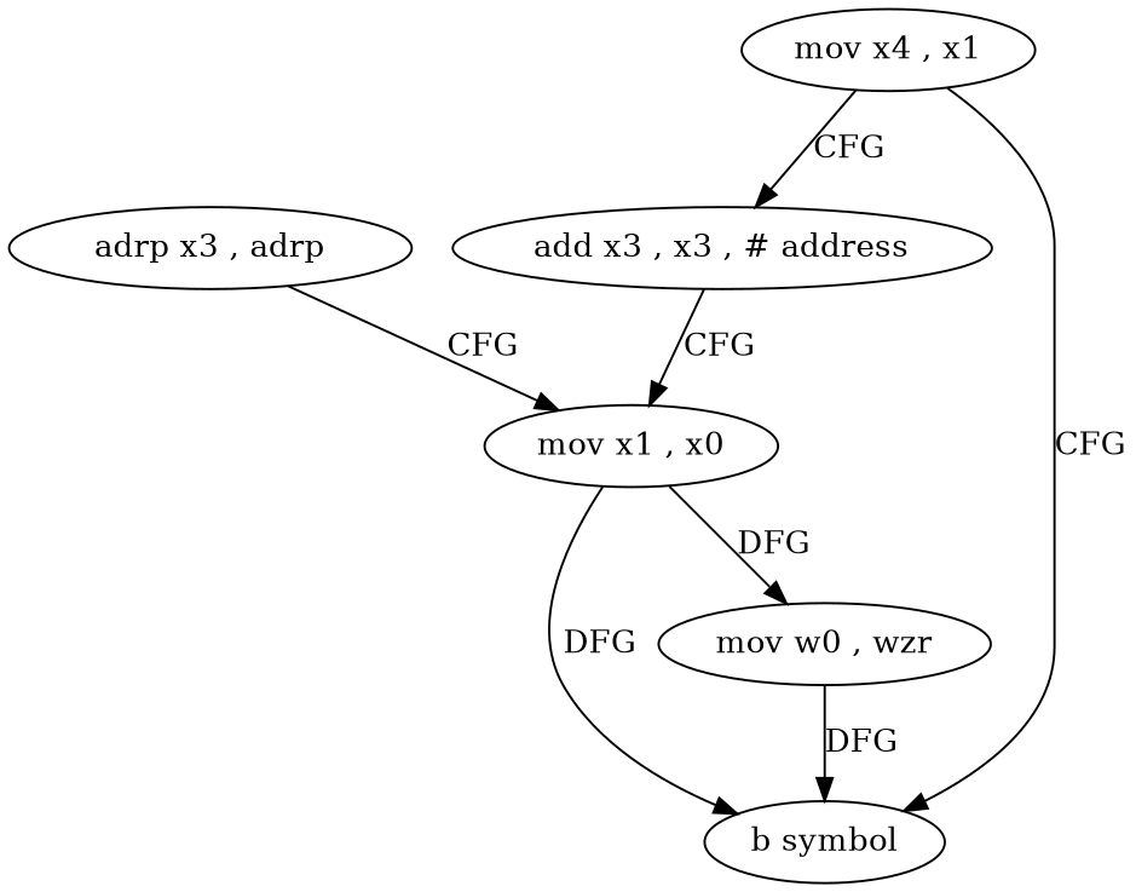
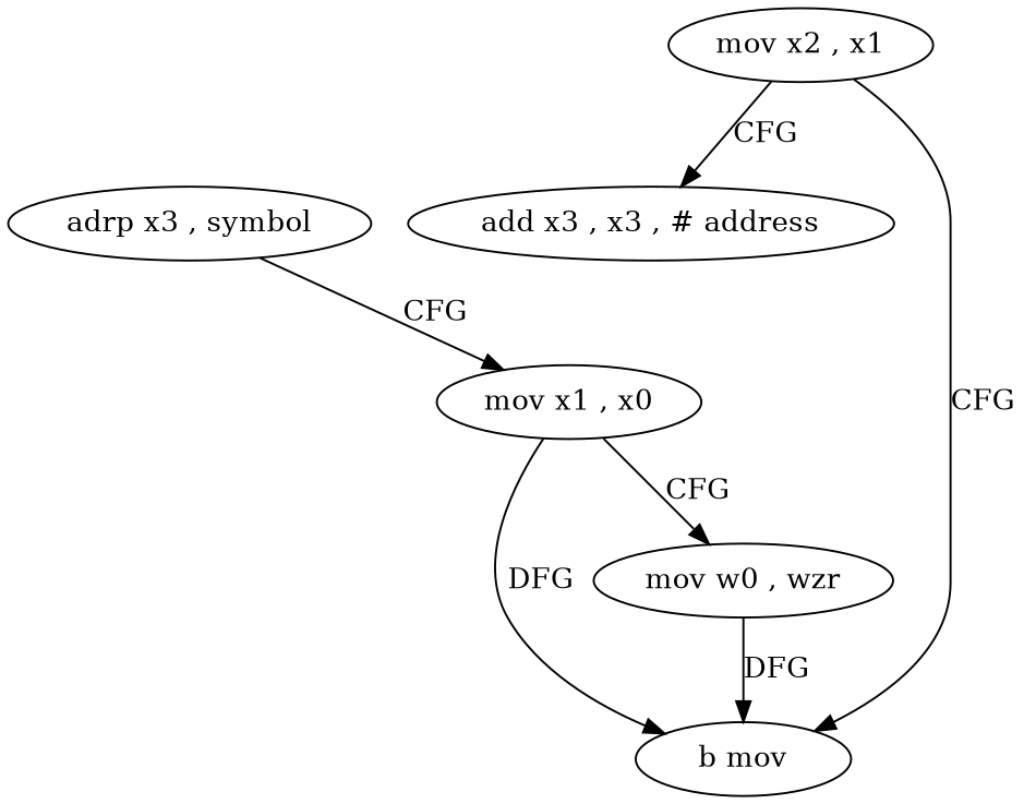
  digraph {
-   n1 [label="adrp x3 , adrp"]
+   n1 [label="adrp x3 , symbol"]
    n2 [label="mov x1 , x0"]
-   n3 [label="mov x4 , x1"]
+   n3 [label="mov x2 , x1"]
    n4 [label="add x3 , x3 , # address"]
-   n5 [label="b symbol"]
+   n5 [label="b mov"]
    n6 [label="mov w0 , wzr"]
    n1 -> n2 [label=CFG]
    n2 -> n5 [label=DFG]
-   n2 -> n6 [label=DFG]
+   n2 -> n6 [label=CFG]
    n3 -> n4 [label=CFG]
    n3 -> n5 [label=CFG]
-   n4 -> n2 [label=CFG]
    n6 -> n5 [label=DFG]
  }
